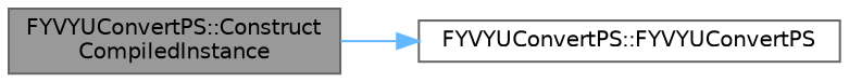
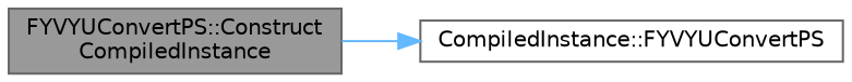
  digraph {
    rankdir=LR
    node [fontname=Helvetica fontsize=10 shape=box style=filled]
    n1 [color=gray40 fillcolor=grey60 fontcolor=black height=0.2 label="FYVYUConvertPS::Construct\lCompiledInstance" width=0.4]
-   n2 [color=grey40 fillcolor=white height=0.2 label="FYVYUConvertPS::FYVYUConvertPS" width=0.4]
+   n2 [color=grey40 fillcolor=white height=0.2 label="CompiledInstance::FYVYUConvertPS" width=0.4]
    n1 -> n2 [color=steelblue1 fontname=Helvetica fontsize=10 labelfontname=Helvetica labelfontsize=10 style=solid]
  }
